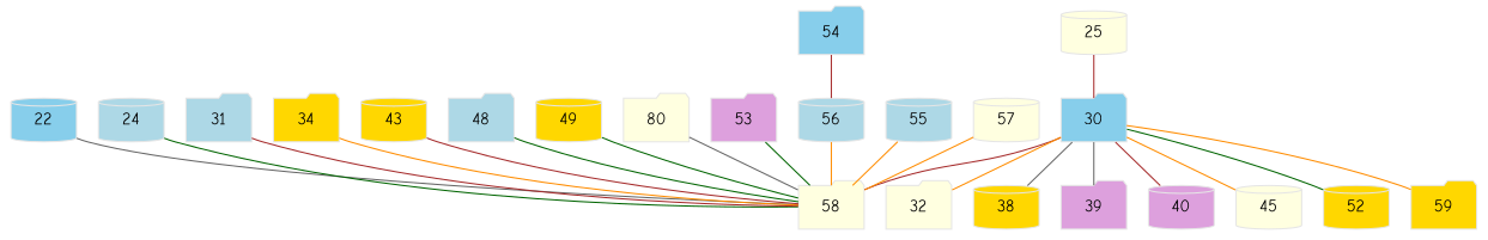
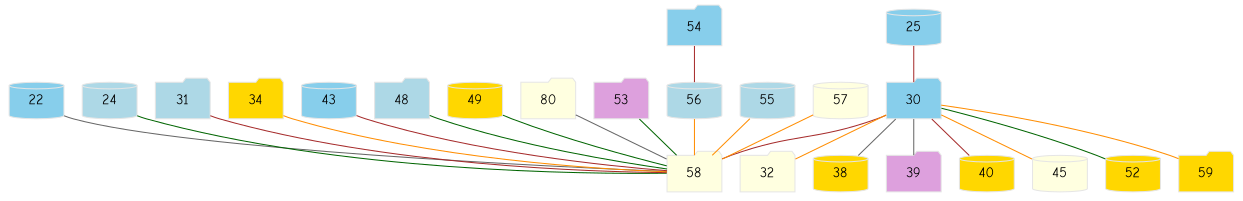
  graph {
    fontname="Comic Neue"
    node [color=gray90 fillcolor=lightyellow fontname="Comic Neue" shape=cylinder style=filled]
    edge [color=darkorange fontname="Comic Neue"]
    58 [shape=folder super="+42+44+6+46+37+9+17"]
    22 [fillcolor=skyblue]
    24 [fillcolor=lightblue]
    30 [fillcolor=skyblue shape=folder super="+27+26+1+16+19"]
    32 [shape=folder]
    38 [fillcolor=gold]
    39 [fillcolor=plum shape=folder]
-   40 [fillcolor=plum]
+   40 [fillcolor=gold]
    45
    52 [fillcolor=gold]
    59 [fillcolor=gold shape=folder]
-   25
+   25 [fillcolor=skyblue]
    31 [fillcolor=lightblue shape=folder super="+18"]
    34 [fillcolor=gold shape=folder]
-   43 [fillcolor=gold]
+   43 [fillcolor=skyblue]
    48 [fillcolor=lightblue shape=folder]
    49 [fillcolor=gold super="+7"]
    n18 [label=80 shape=folder]
    53 [fillcolor=plum shape=folder]
    56 [fillcolor=lightblue super="+21+51+47"]
    54 [fillcolor=skyblue shape=folder]
    55 [fillcolor=lightblue]
    57
    22 -- 58 [color=gray40]
    24 -- 58 [color=darkgreen]
    30 -- 58 [color=brown weight=9]
    30 -- 32
    30 -- 38 [color=gray40]
    30 -- 39 [color=gray40]
    30 -- 40 [color=brown]
    30 -- 45
    30 -- 52 [color=darkgreen]
    30 -- 59
    25 -- 30 [color=brown]
    31 -- 58 [color=brown]
    34 -- 58
    43 -- 58 [color=brown]
    48 -- 58 [color=darkgreen]
    49 -- 58 [color=darkgreen]
    n18 -- 58 [color=gray40]
    53 -- 58 [color=darkgreen]
    56 -- 58 [weight=4]
    54 -- 56 [color=brown]
    55 -- 58
    57 -- 58
  }
